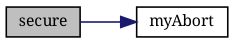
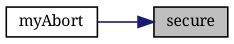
  digraph {
    rankdir=LR
    fontname="Noto Serif"
    node [color=black fontname="Noto Serif" fontsize=10 shape=record style=filled]
    n1 [fillcolor=grey75 fontcolor=black height=0.2 label=secure width=0.4]
    n2 [fillcolor=white height=0.2 label=myAbort width=0.4]
-   n1 -> n2 [color=midnightblue fontname="Noto Serif" fontsize=10 labelfontname=Helvetica labelfontsize=10 style=solid]
+   n2 -> n1 [color=midnightblue fontname="Noto Serif" fontsize=10 labelfontname=Helvetica labelfontsize=10 style=solid]
  }
